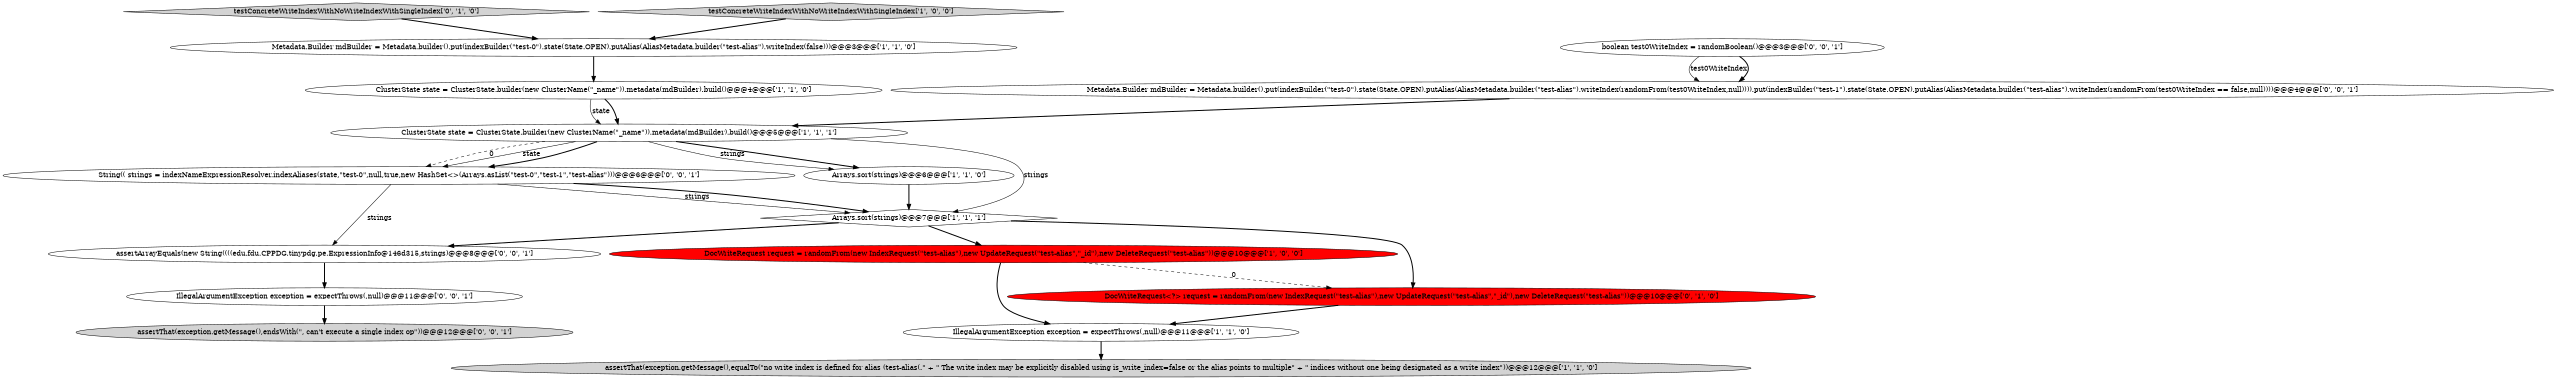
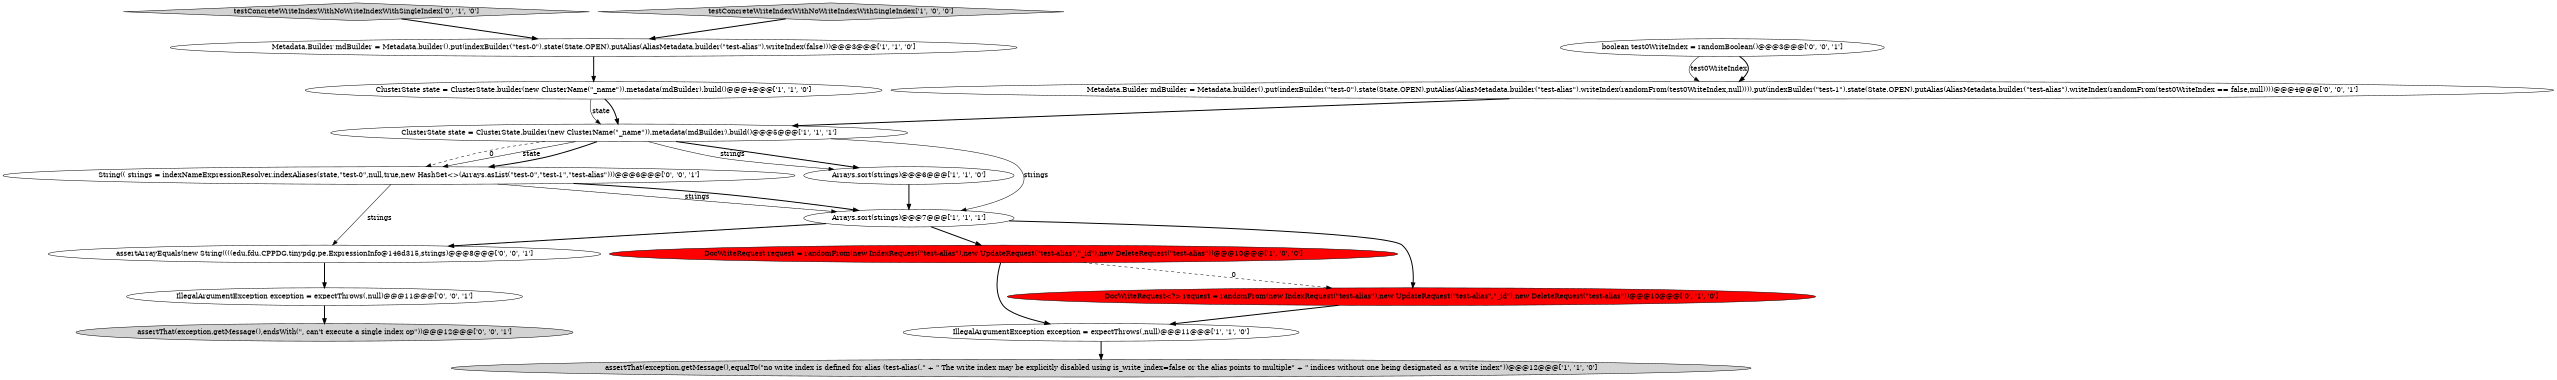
  digraph {
    node [fillcolor=white shape=ellipse style=filled]
    edge [style=bold]
    n1 [fillcolor=lightgray label="testConcreteWriteIndexWithNoWriteIndexWithSingleIndex['0', '1', '0']" shape=diamond]
    n2 [label="Metadata.Builder mdBuilder = Metadata.builder().put(indexBuilder(\"test-0\").state(State.OPEN).putAlias(AliasMetadata.builder(\"test-alias\").writeIndex(false)))@@@3@@@['1', '1', '0']"]
    n3 [label="ClusterState state = ClusterState.builder(new ClusterName(\"_name\")).metadata(mdBuilder).build()@@@4@@@['1', '1', '0']"]
    n4 [label="ClusterState state = ClusterState.builder(new ClusterName(\"_name\")).metadata(mdBuilder).build()@@@5@@@['1', '1', '1']"]
-   n5 [label="Arrays.sort(strings)@@@7@@@['1', '1', '1']" shape=diamond]
+   n5 [label="Arrays.sort(strings)@@@7@@@['1', '1', '1']"]
    n6 [label="String(( strings = indexNameExpressionResolver.indexAliases(state,\"test-0\",null,true,new HashSet<>(Arrays.asList(\"test-0\",\"test-1\",\"test-alias\")))@@@6@@@['0', '0', '1']"]
    n7 [label="Arrays.sort(strings)@@@6@@@['1', '1', '0']"]
    n8 [fillcolor=red label="DocWriteRequest request = randomFrom(new IndexRequest(\"test-alias\"),new UpdateRequest(\"test-alias\",\"_id\"),new DeleteRequest(\"test-alias\"))@@@10@@@['1', '0', '0']"]
    n9 [fillcolor=red label="DocWriteRequest<?> request = randomFrom(new IndexRequest(\"test-alias\"),new UpdateRequest(\"test-alias\",\"_id\"),new DeleteRequest(\"test-alias\"))@@@10@@@['0', '1', '0']"]
    n10 [label="IllegalArgumentException exception = expectThrows(,null)@@@11@@@['1', '1', '0']"]
    n11 [fillcolor=lightgray label="assertThat(exception.getMessage(),equalTo(\"no write index is defined for alias (test-alias(.\" + \" The write index may be explicitly disabled using is_write_index=false or the alias points to multiple\" + \" indices without one being designated as a write index\"))@@@12@@@['1', '1', '0']"]
    n12 [label="assertArrayEquals(new String((((edu.fdu.CPPDG.tinypdg.pe.ExpressionInfo@146d315,strings)@@@8@@@['0', '0', '1']"]
    n13 [label="IllegalArgumentException exception = expectThrows(,null)@@@11@@@['0', '0', '1']"]
    n14 [label="Metadata.Builder mdBuilder = Metadata.builder().put(indexBuilder(\"test-0\").state(State.OPEN).putAlias(AliasMetadata.builder(\"test-alias\").writeIndex(randomFrom(test0WriteIndex,null)))).put(indexBuilder(\"test-1\").state(State.OPEN).putAlias(AliasMetadata.builder(\"test-alias\").writeIndex(randomFrom(test0WriteIndex == false,null))))@@@4@@@['0', '0', '1']"]
    n15 [fillcolor=lightgray label="testConcreteWriteIndexWithNoWriteIndexWithSingleIndex['1', '0', '0']" shape=diamond]
    n16 [label="boolean test0WriteIndex = randomBoolean()@@@3@@@['0', '0', '1']"]
    n17 [fillcolor=lightgray label="assertThat(exception.getMessage(),endsWith(\", can't execute a single index op\"))@@@12@@@['0', '0', '1']"]
    n1 -> n2
    n2 -> n3
    n3 -> n4
    n3 -> n4 [label=state style=solid]
    n4 -> n5 [label=strings style=solid]
    n4 -> n6 [label=state style=solid]
    n4 -> n6
    n4 -> n6 [label=0 style=dashed]
    n4 -> n7
    n4 -> n7 [label=strings style=solid]
    n5 -> n8
    n5 -> n9
    n5 -> n12
    n6 -> n5 [label=strings style=solid]
    n6 -> n5
    n6 -> n12 [label=strings style=solid]
    n7 -> n5
    n8 -> n9 [label=0 style=dashed]
    n8 -> n10
    n9 -> n10
    n10 -> n11
    n12 -> n13
    n13 -> n17
    n14 -> n4
    n15 -> n2
    n16 -> n14 [label=test0WriteIndex style=solid]
    n16 -> n14
  }
